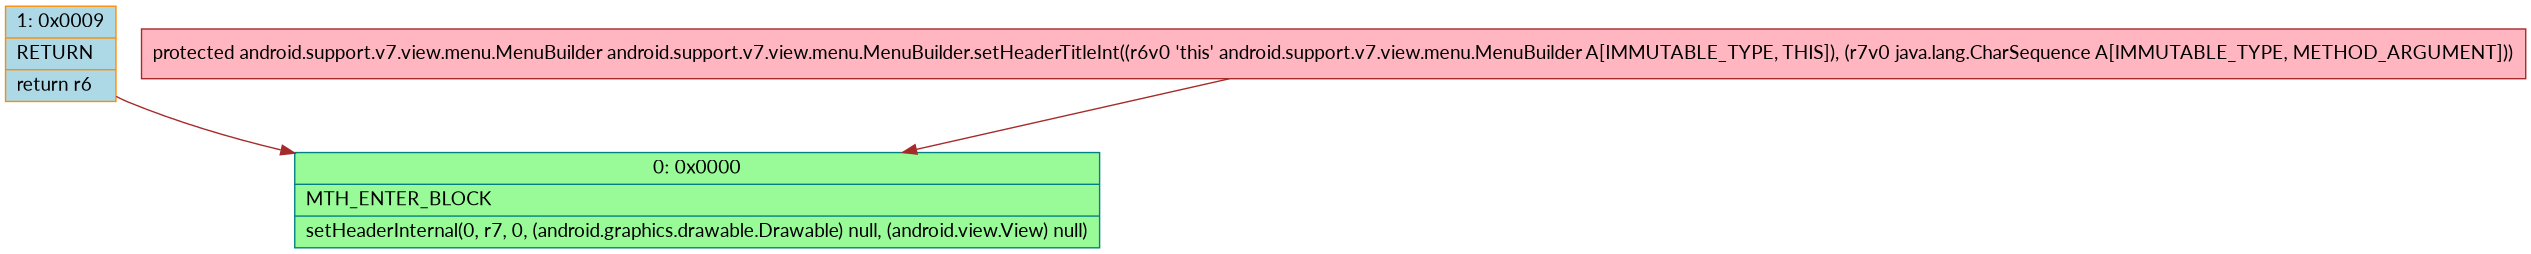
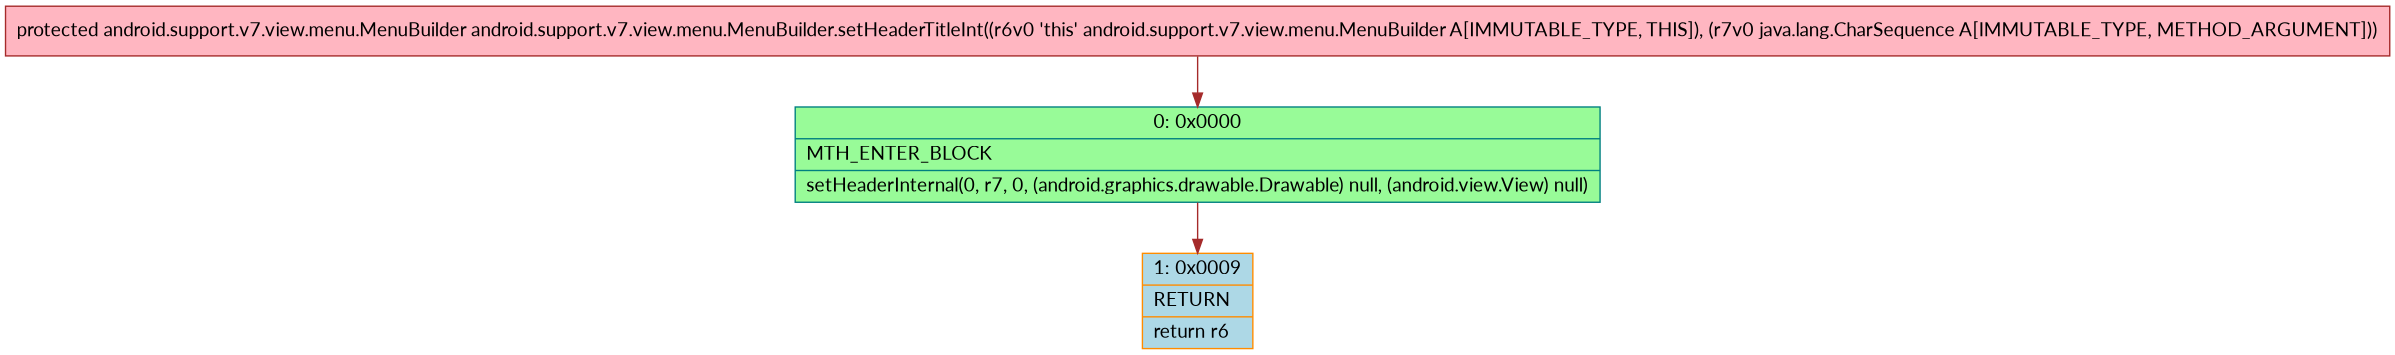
  digraph {
    fontname=Lato
    node [shape=record style=filled fontname=Lato]
    edge [color=brown fontname=Lato]
    n1 [label="{0\:\ 0x0000|MTH_ENTER_BLOCK\l|setHeaderInternal(0, r7, 0, (android.graphics.drawable.Drawable) null, (android.view.View) null)\l}" fillcolor=palegreen color=teal]
    n2 [label="{1\:\ 0x0009|RETURN\l|return r6\l}" fillcolor=lightblue color=darkorange]
    n3 [label="{protected android.support.v7.view.menu.MenuBuilder android.support.v7.view.menu.MenuBuilder.setHeaderTitleInt((r6v0 'this' android.support.v7.view.menu.MenuBuilder A[IMMUTABLE_TYPE, THIS]), (r7v0 java.lang.CharSequence A[IMMUTABLE_TYPE, METHOD_ARGUMENT])) }" fillcolor=lightpink color=brown]
-   n2 -> n1
+   n1 -> n2
    n3 -> n1
  }
